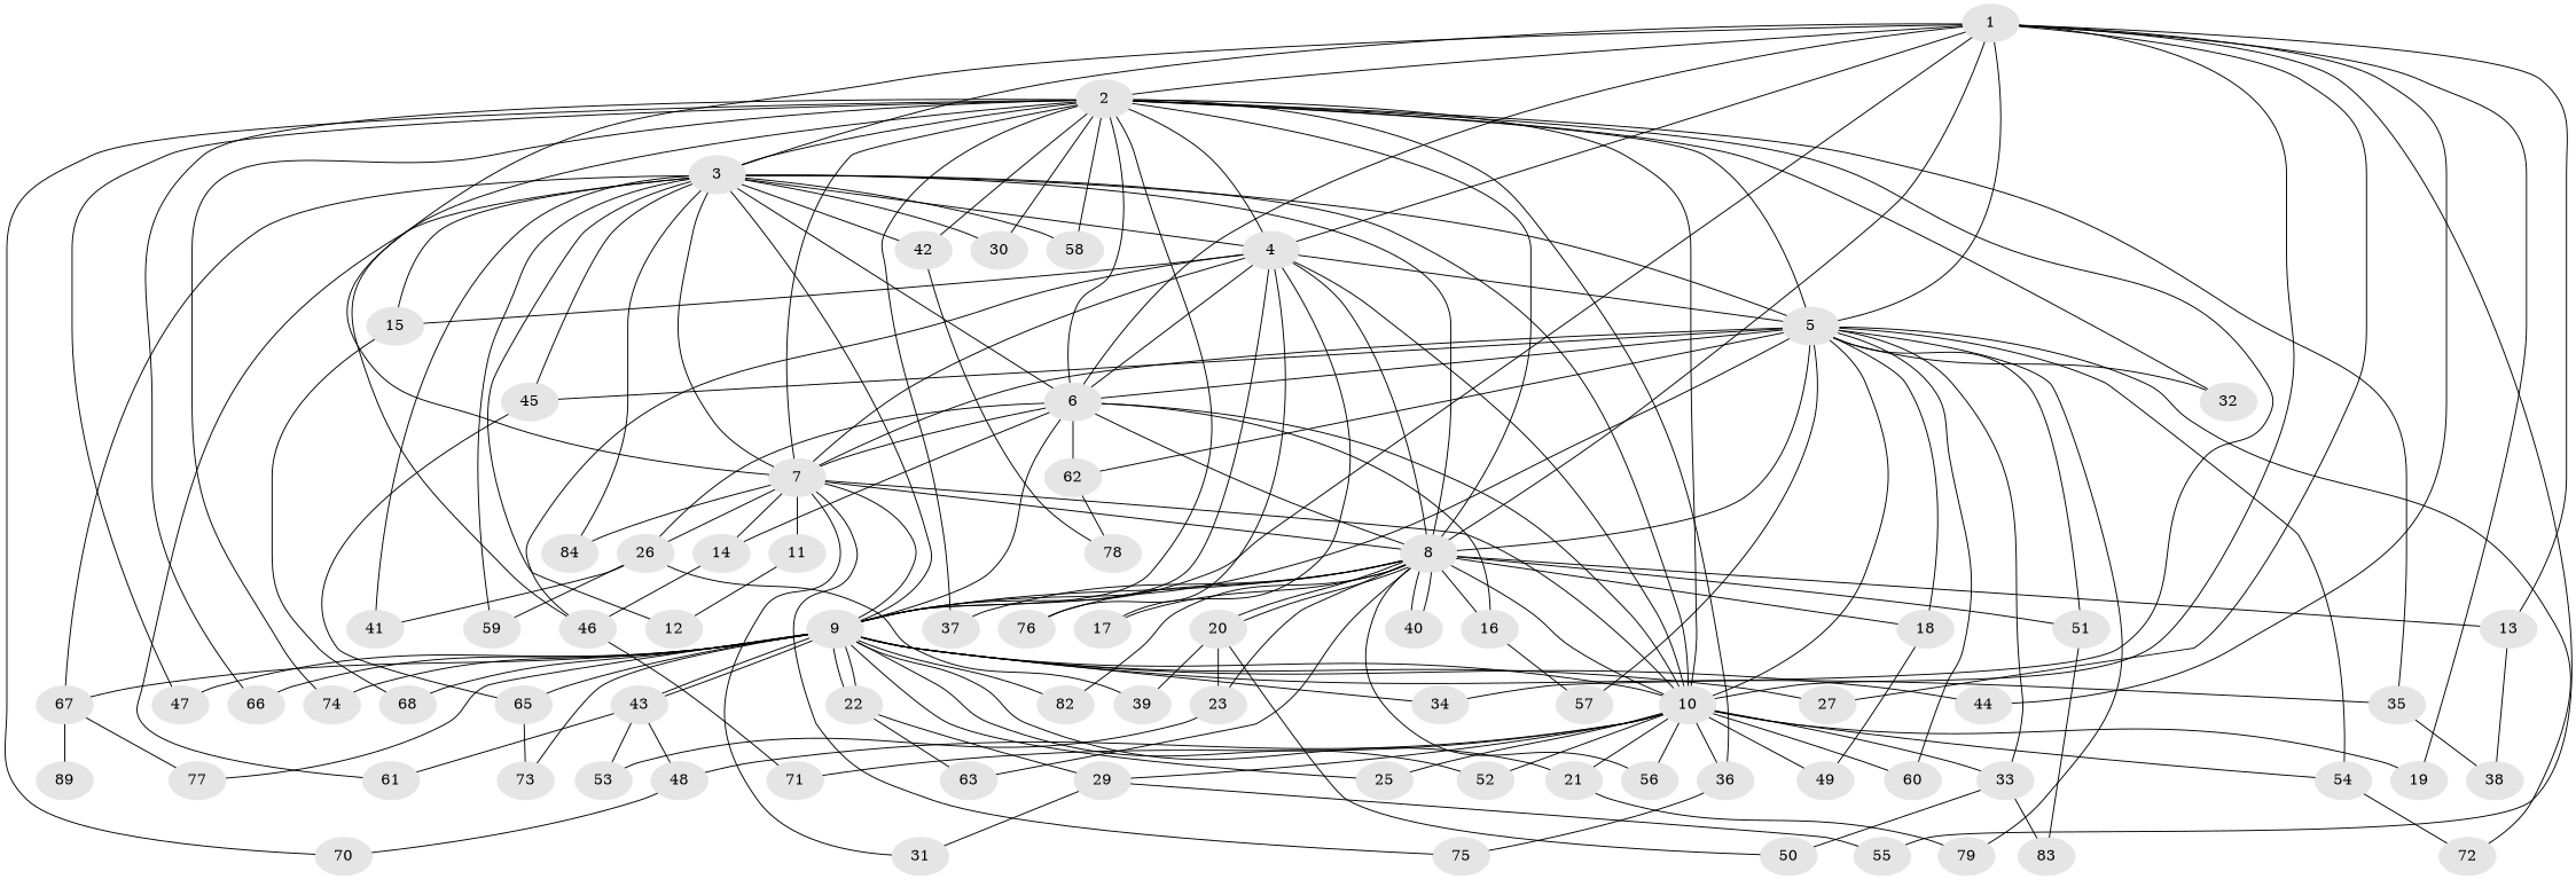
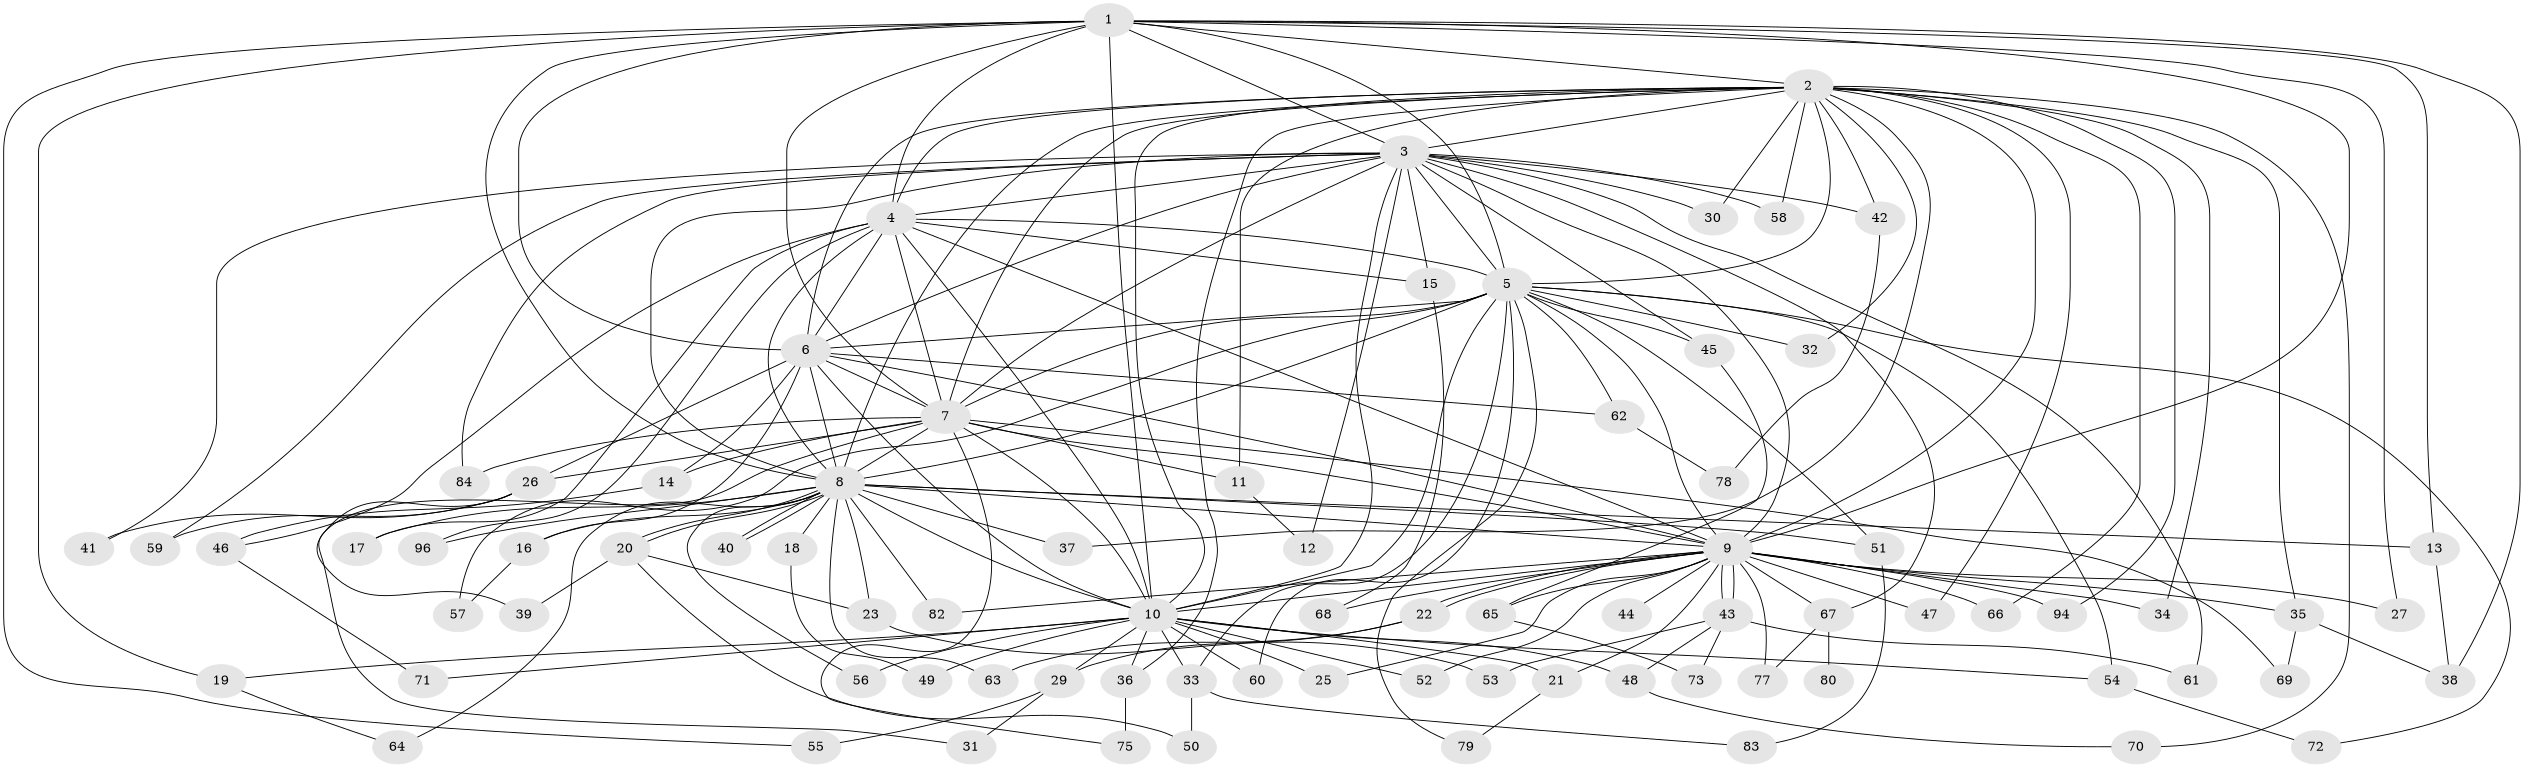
  graph {
    node [color=gray90 style=filled]
    1
    2
    3
    4
    5
    6
    7
    8
    9
    10
    13
    19
    27
    44
    55
    11
    30
    32
    34
    35
    36
    37
    42
    47
    58
    66
    70
-   74
+   74 [label=94]
    12
    15
    n31 [label=84]
    41
    45
    59
    61
    67
    17
    46
-   76
+   76 [label=96]
    18
    33
    51
    54
    57
    60
    62
    72
    79
    14
    16
    26
    31
+   69
    75
    20
    23
    40
    56
    63
+   64
    82
    21
    22
    25
    43
    52
    65
    68
    73
    77
    29
    48
    49
    71
    38
    78
-   80 [label=89]
+   80
    50
    83
    39
    53
    1 -- 2
    1 -- 3
    1 -- 4
    1 -- 5
    1 -- 6
    1 -- 7
    1 -- 8
    1 -- 9
    1 -- 10
    1 -- 13
    1 -- 19
    1 -- 27
-   1 -- 44
+   1 -- 38
    1 -- 55
    2 -- 3
    2 -- 4
    2 -- 5
    2 -- 6
    2 -- 7
    2 -- 8
    2 -- 9
    2 -- 10
-   2 -- 46
+   2 -- 11
    2 -- 30
    2 -- 32
    2 -- 34
    2 -- 35
    2 -- 36
    2 -- 37
    2 -- 42
    2 -- 47
    2 -- 58
    2 -- 66
    2 -- 70
    2 -- 74
    3 -- 4
    3 -- 5
    3 -- 6
    3 -- 7
    3 -- 8
    3 -- 9
    3 -- 10
    3 -- 30
    3 -- 42
    3 -- 58
    3 -- 12
    3 -- 15
    3 -- n31
    3 -- 41
    3 -- 45
    3 -- 59
    3 -- 61
    3 -- 67
    4 -- 5
    4 -- 6
    4 -- 7
    4 -- 8
    4 -- 9
    4 -- 10
    4 -- 15
    4 -- 17
    4 -- 46
    4 -- 76
    5 -- 6
    5 -- 7
    5 -- 8
    5 -- 9
    5 -- 10
    5 -- 32
    5 -- 45
-   5 -- 18
    5 -- 33
    5 -- 51
    5 -- 54
    5 -- 57
    5 -- 60
    5 -- 62
    5 -- 72
    5 -- 79
    6 -- 7
    6 -- 8
    6 -- 9
    6 -- 10
    6 -- 62
    6 -- 14
    6 -- 16
    6 -- 26
    7 -- 8
    7 -- 9
    7 -- 10
    7 -- 11
    7 -- n31
    7 -- 14
    7 -- 26
    7 -- 31
+   7 -- 69
    7 -- 75
    8 -- 9
    8 -- 10
    8 -- 13
    8 -- 37
    8 -- 17
    8 -- 76
    8 -- 18
    8 -- 51
    8 -- 16
    8 -- 20
    8 -- 20
    8 -- 23
    8 -- 40
    8 -- 40
    8 -- 56
    8 -- 63
+   8 -- 64
    8 -- 82
    9 -- 10
    9 -- 27
    9 -- 44
    9 -- 34
    9 -- 35
    9 -- 47
    9 -- 66
    9 -- 74
    9 -- 67
    9 -- 82
    9 -- 21
    9 -- 22
    9 -- 22
    9 -- 25
    9 -- 43
    9 -- 43
    9 -- 52
    9 -- 65
    9 -- 68
-   9 -- 73
+   43 -- 73
    9 -- 77
    10 -- 19
    10 -- 36
    10 -- 33
    10 -- 54
    10 -- 60
    10 -- 56
    10 -- 21
    10 -- 25
    10 -- 52
    10 -- 29
    10 -- 48
    10 -- 49
    10 -- 71
    13 -- 38
+   19 -- 64
    11 -- 12
+   35 -- 69
    35 -- 38
    36 -- 75
    42 -- 78
    15 -- 68
    45 -- 65
    67 -- 77
    67 -- 80
    46 -- 71
    18 -- 49
    33 -- 50
    33 -- 83
    51 -- 83
    54 -- 72
    62 -- 78
    14 -- 46
    16 -- 57
    26 -- 41
    26 -- 59
    26 -- 39
    20 -- 23
    20 -- 50
    20 -- 39
    23 -- 53
    21 -- 79
    22 -- 63
    22 -- 29
    43 -- 61
    43 -- 48
    43 -- 53
    65 -- 73
    29 -- 55
    29 -- 31
    48 -- 70
  }
